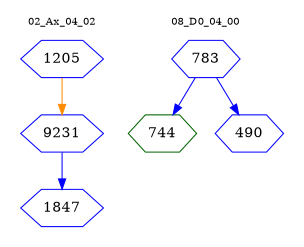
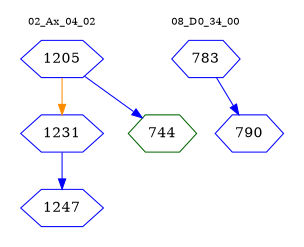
  digraph {
    node [color=blue shape=hexagon]
    edge [color=blue]
    n1 [label=1205]
-   n2 [label=1847]
-   n3 [label=9231]
+   n2 [label=1247]
+   n3 [label=1231]
    n4 [label=783]
    n5 [color=darkgreen label=744]
-   n6 [label=490]
+   n6 [label=790]
    subgraph cluster_1 {
      color=white
      fontsize=10
      label="02_Ax_04_02"
      n1
      n2
      n3
    }
    subgraph cluster_2 {
      color=white
      fontsize=10
-     label="08_D0_04_00"
+     label="08_D0_34_00"
      n4
      n5
      n6
    }
    n1 -> n3 [color=darkorange]
    n3 -> n2
-   n4 -> n5
+   n1 -> n5
    n4 -> n6
  }
